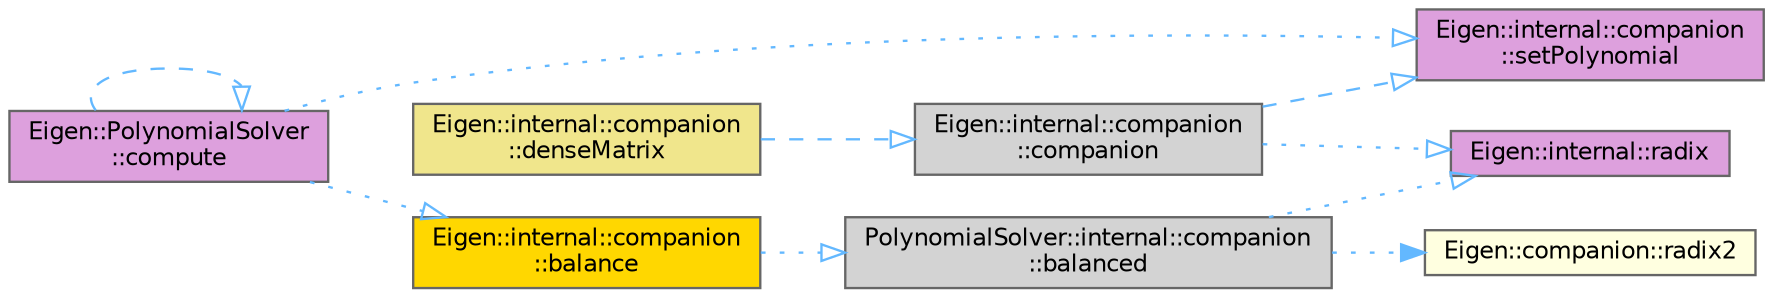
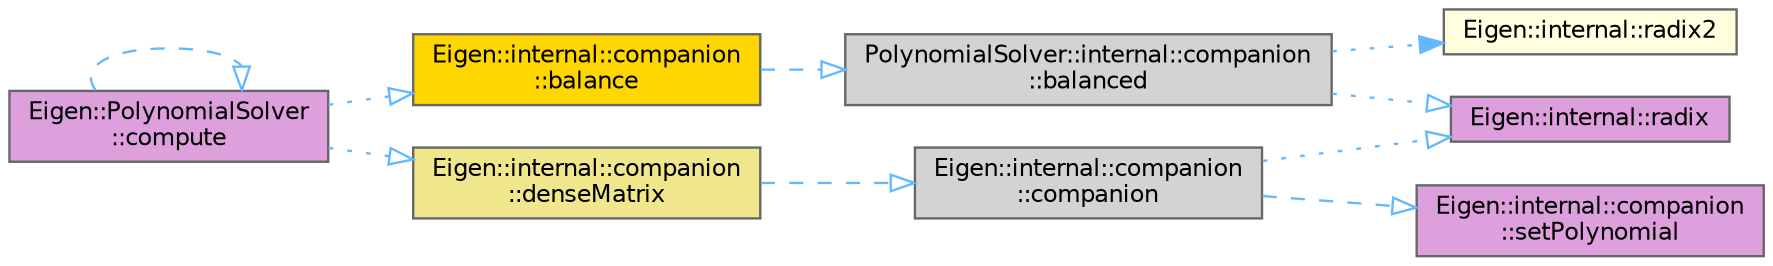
  digraph {
    rankdir=LR
    node [color=grey40 fillcolor=plum fontname=Helvetica fontsize=10 shape=box style=filled]
    edge [arrowhead=onormal color=steelblue1 fontname=Helvetica fontsize=10 labelfontname=Helvetica labelfontsize=10 style=dotted]
    n1 [color=gray40 fontcolor=black height=0.2 label="Eigen::PolynomialSolver\l::compute" width=0.4]
    n2 [fillcolor=gold height=0.2 label="Eigen::internal::companion\l::balance" width=0.4]
    n3 [fillcolor=khaki height=0.2 label="Eigen::internal::companion\l::denseMatrix" width=0.4]
    n4 [fillcolor=lightgrey height=0.2 label="PolynomialSolver::internal::companion\l::balanced" width=0.4]
    n5 [fillcolor=lightgrey height=0.2 label="Eigen::internal::companion\l::companion" width=0.4]
    n6 [height=0.2 label="Eigen::internal::radix" width=0.4]
-   n7 [fillcolor=lightyellow height=0.2 label="Eigen::companion::radix2" width=0.4]
+   n7 [fillcolor=lightyellow height=0.2 label="Eigen::internal::radix2" width=0.4]
    n8 [height=0.2 label="Eigen::internal::companion\l::setPolynomial" width=0.4]
    n1 -> n1 [style=dashed]
    n1 -> n2
-   n1 -> n8
-   n2 -> n4
+   n1 -> n3
+   n2 -> n4 [style=dashed]
    n3 -> n5 [style=dashed]
    n4 -> n6
    n4 -> n7 [arrowhead=normal]
    n5 -> n6
    n5 -> n8 [style=dashed]
  }
